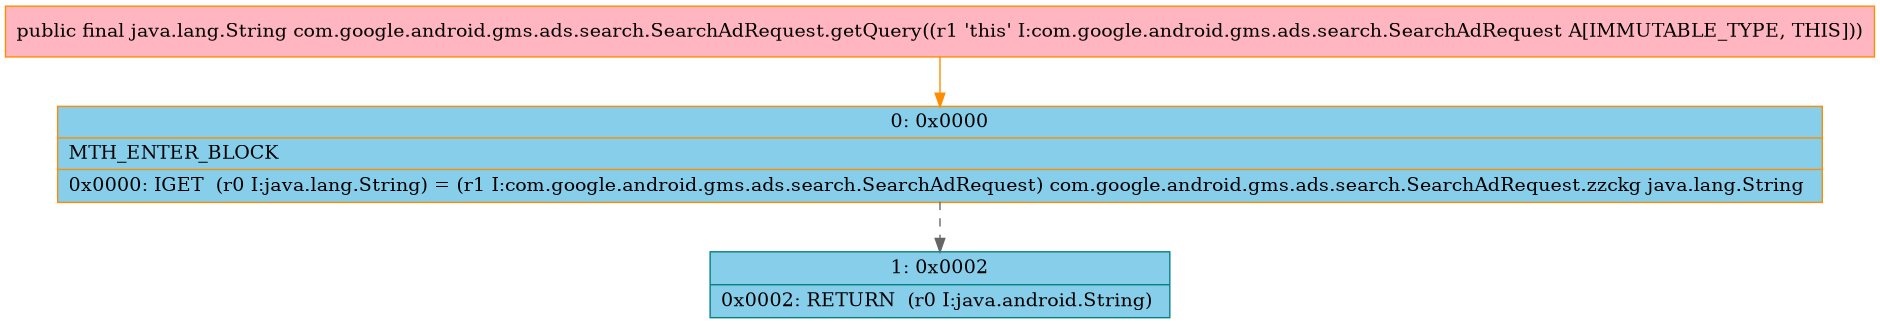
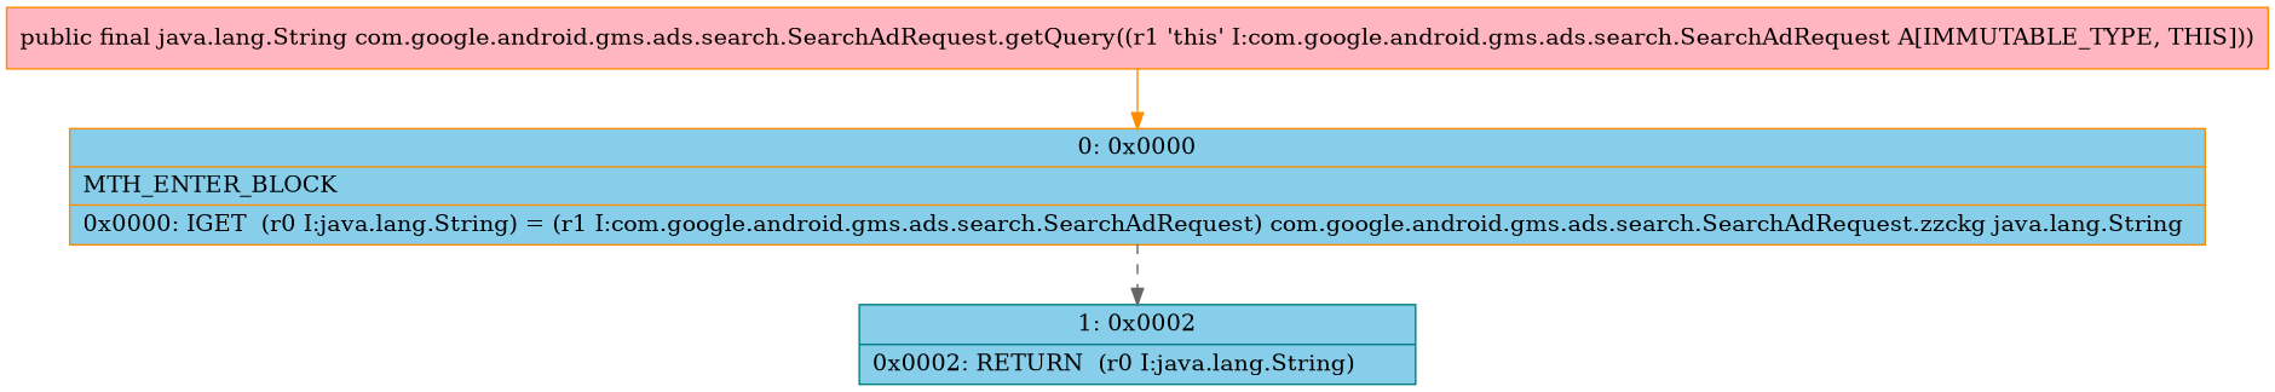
  digraph {
    node [shape=record style=filled fillcolor=skyblue color=darkorange]
    edge [arrowhead=normal]
    n1 [label="{0\:\ 0x0000|MTH_ENTER_BLOCK\l|0x0000: IGET  (r0 I:java.lang.String) = (r1 I:com.google.android.gms.ads.search.SearchAdRequest) com.google.android.gms.ads.search.SearchAdRequest.zzckg java.lang.String \l}"]
-   n2 [label="{1\:\ 0x0002|0x0002: RETURN  (r0 I:java.android.String) \l}" color=teal]
+   n2 [label="{1\:\ 0x0002|0x0002: RETURN  (r0 I:java.lang.String) \l}" color=teal]
    n3 [label="{public final java.lang.String com.google.android.gms.ads.search.SearchAdRequest.getQuery((r1 'this' I:com.google.android.gms.ads.search.SearchAdRequest A[IMMUTABLE_TYPE, THIS])) }" fillcolor=lightpink]
    n1 -> n2 [color=gray40 style=dashed]
    n3 -> n1 [color=darkorange style=solid]
  }
